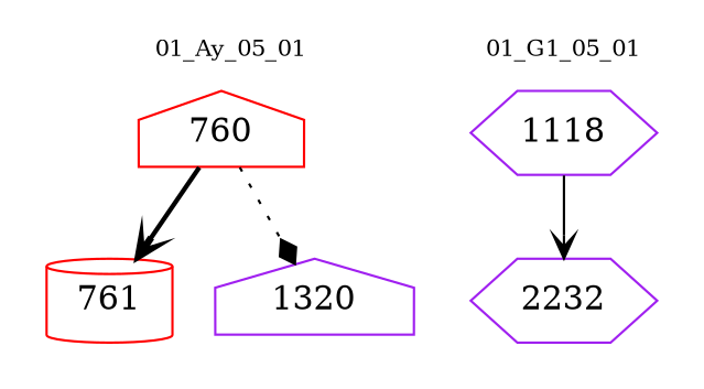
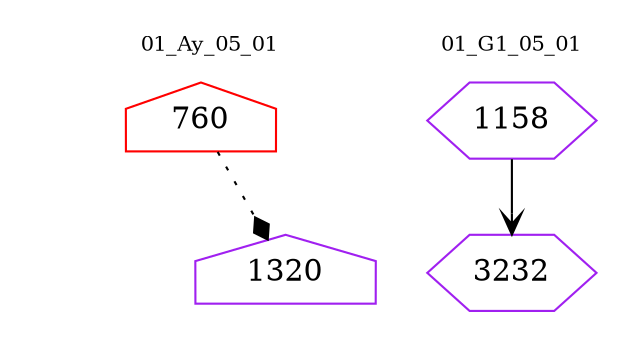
  digraph {
    node [color=purple shape=house]
    edge [arrowhead=vee color=black]
    n1 [color=red label=760]
-   n2 [color=red label=761 shape=cylinder]
    n3 [label=1320]
-   n4 [label=1118 shape=hexagon]
-   n5 [label=2232 shape=hexagon]
+   n4 [label=1158 shape=hexagon]
+   n5 [label=3232 shape=hexagon]
    subgraph cluster_1 {
      color=white
      fontsize=10
      label="01_Ay_05_01"
      n1
-     n2
      n3
    }
    subgraph cluster_2 {
      color=white
      fontsize=10
      label="01_G1_05_01"
      n4
      n5
    }
-   n1 -> n2 [style=bold]
    n1 -> n3 [arrowhead=diamond style=dotted]
    n4 -> n5 [style=solid]
  }
